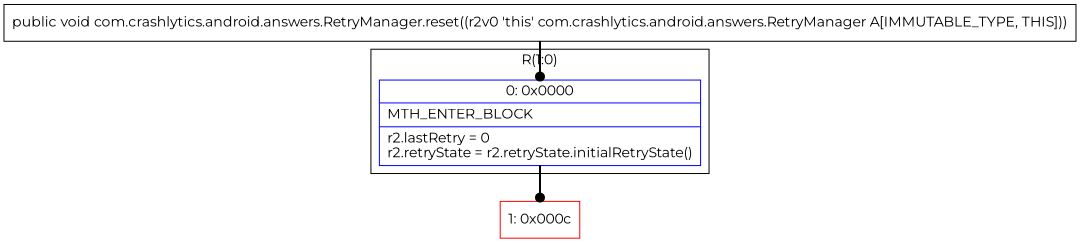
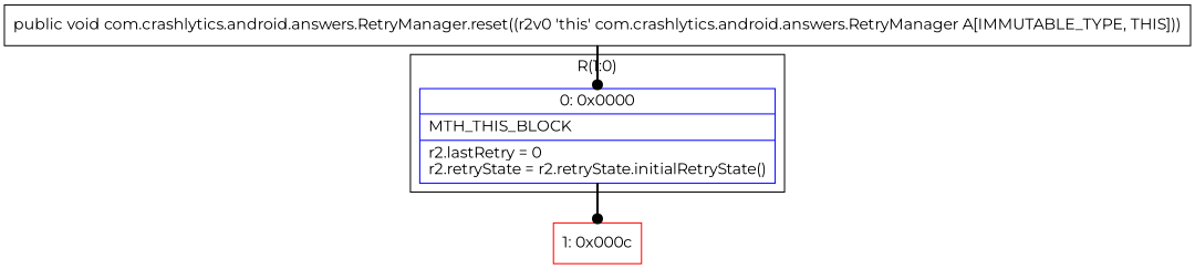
  digraph {
    fontname=Montserrat
    node [shape=record fontname=Montserrat]
    edge [style=bold arrowhead=dot fontname=Montserrat]
-   n1 [color=blue label="{0\:\ 0x0000|MTH_ENTER_BLOCK\l|r2.lastRetry = 0\lr2.retryState = r2.retryState.initialRetryState()\l}"]
+   n1 [color=blue label="{0\:\ 0x0000|MTH_THIS_BLOCK\l|r2.lastRetry = 0\lr2.retryState = r2.retryState.initialRetryState()\l}"]
    n2 [color=red label="{1\:\ 0x000c}"]
    n3 [label="{public void com.crashlytics.android.answers.RetryManager.reset((r2v0 'this' com.crashlytics.android.answers.RetryManager A[IMMUTABLE_TYPE, THIS])) }"]
    subgraph cluster_1 {
      label="R(1:0)"
      n1
    }
    n1 -> n2
    n3 -> n1
  }
